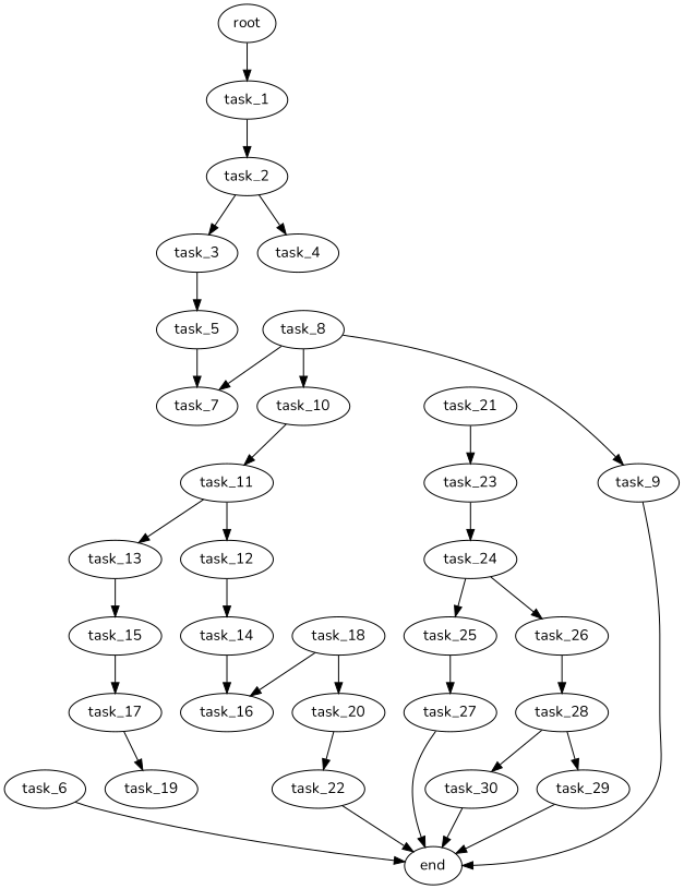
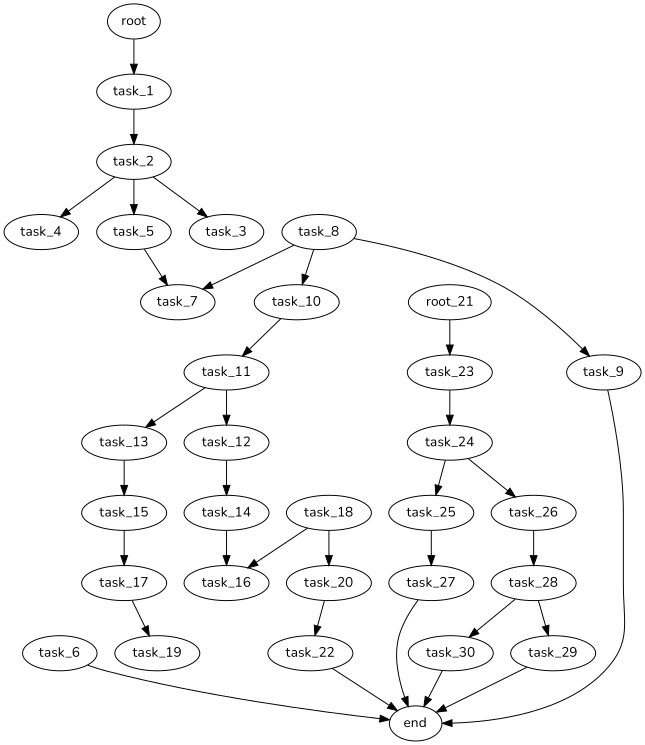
  digraph {
    fontname=Nunito
    node [fontname=Nunito]
    edge [fontname=Nunito]
    root
    task_1
    task_2
    task_3
    task_4
    task_5
    task_7
    task_6
    end
    task_8
    task_9
    task_10
    task_11
    task_12
    task_13
    task_14
    task_15
    task_16
    task_17
    task_19
    task_18
    task_20
    task_22
-   task_21
+   task_21 [label=root_21]
    task_23
    task_24
    task_25
    task_26
    task_27
    task_28
    task_29
    task_30
    root -> task_1
    task_1 -> task_2
    task_2 -> task_3
    task_2 -> task_4
-   task_3 -> task_5
+   task_2 -> task_5
    task_5 -> task_7
    task_6 -> end
    task_8 -> task_7
    task_8 -> task_9
    task_8 -> task_10
    task_9 -> end
    task_10 -> task_11
    task_11 -> task_12
    task_11 -> task_13
    task_12 -> task_14
    task_13 -> task_15
    task_14 -> task_16
    task_15 -> task_17
    task_17 -> task_19
    task_18 -> task_16
    task_18 -> task_20
    task_20 -> task_22
    task_22 -> end
    task_21 -> task_23
    task_23 -> task_24
    task_24 -> task_25
    task_24 -> task_26
    task_25 -> task_27
    task_26 -> task_28
    task_27 -> end
    task_28 -> task_29
    task_28 -> task_30
    task_29 -> end
    task_30 -> end
  }
